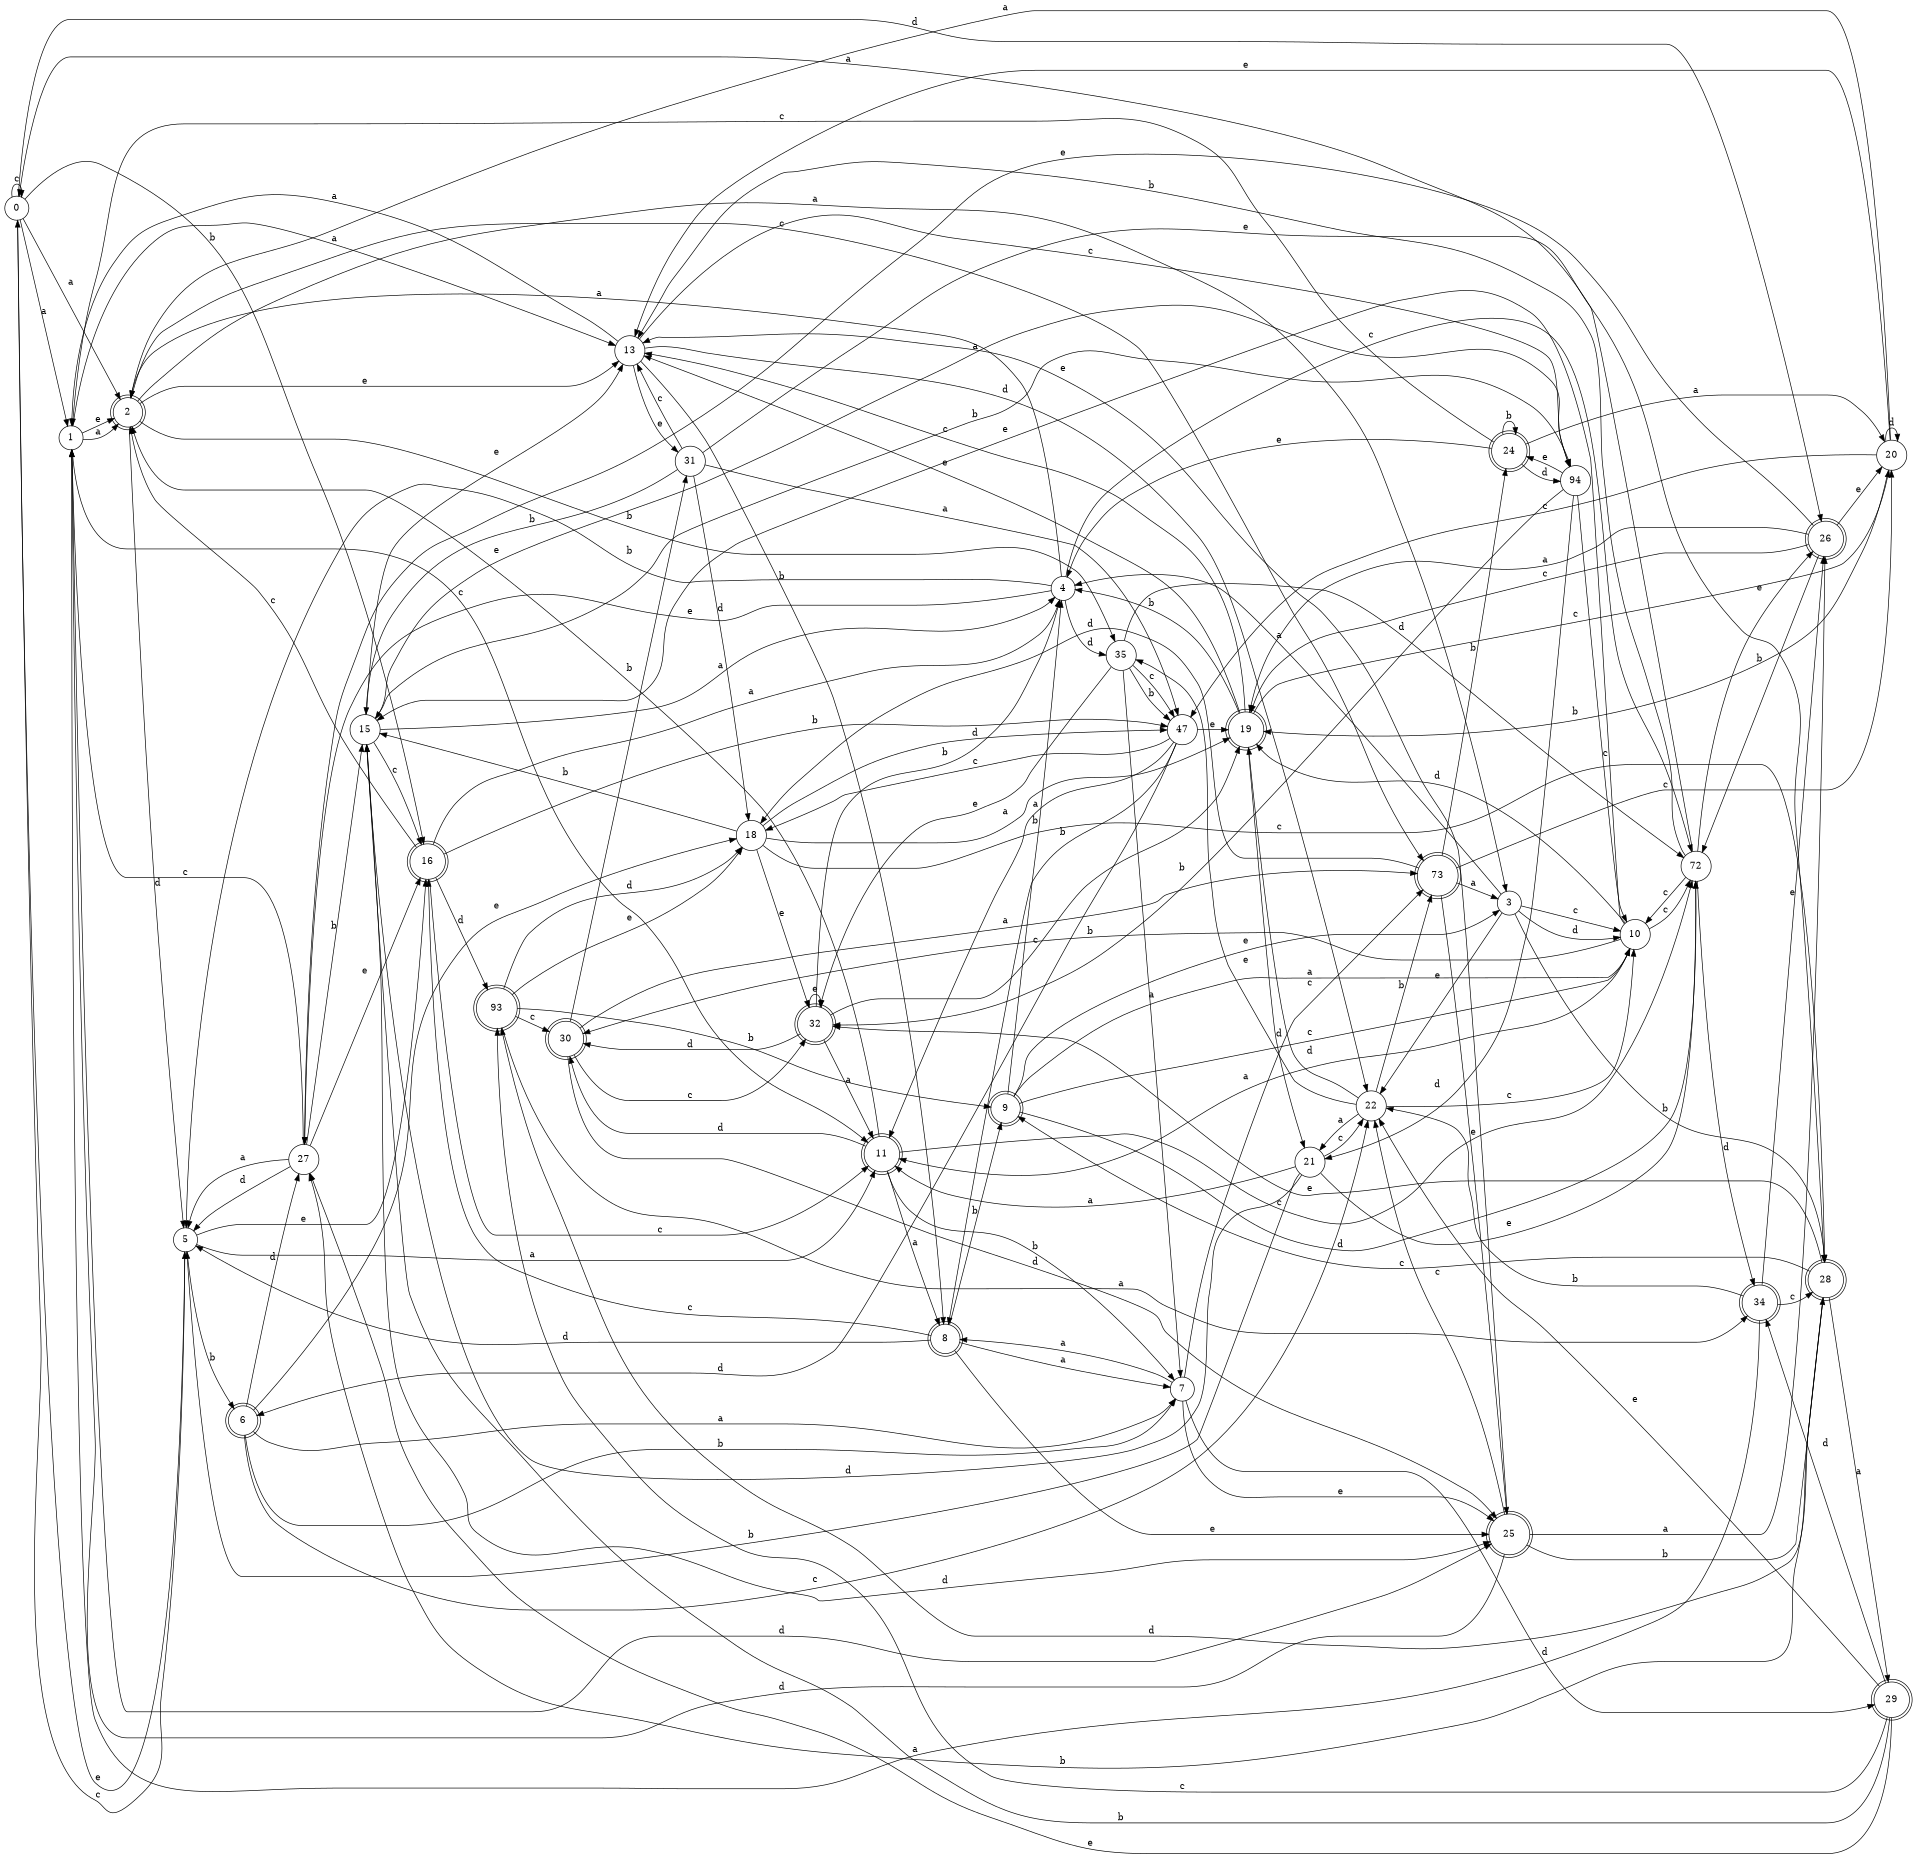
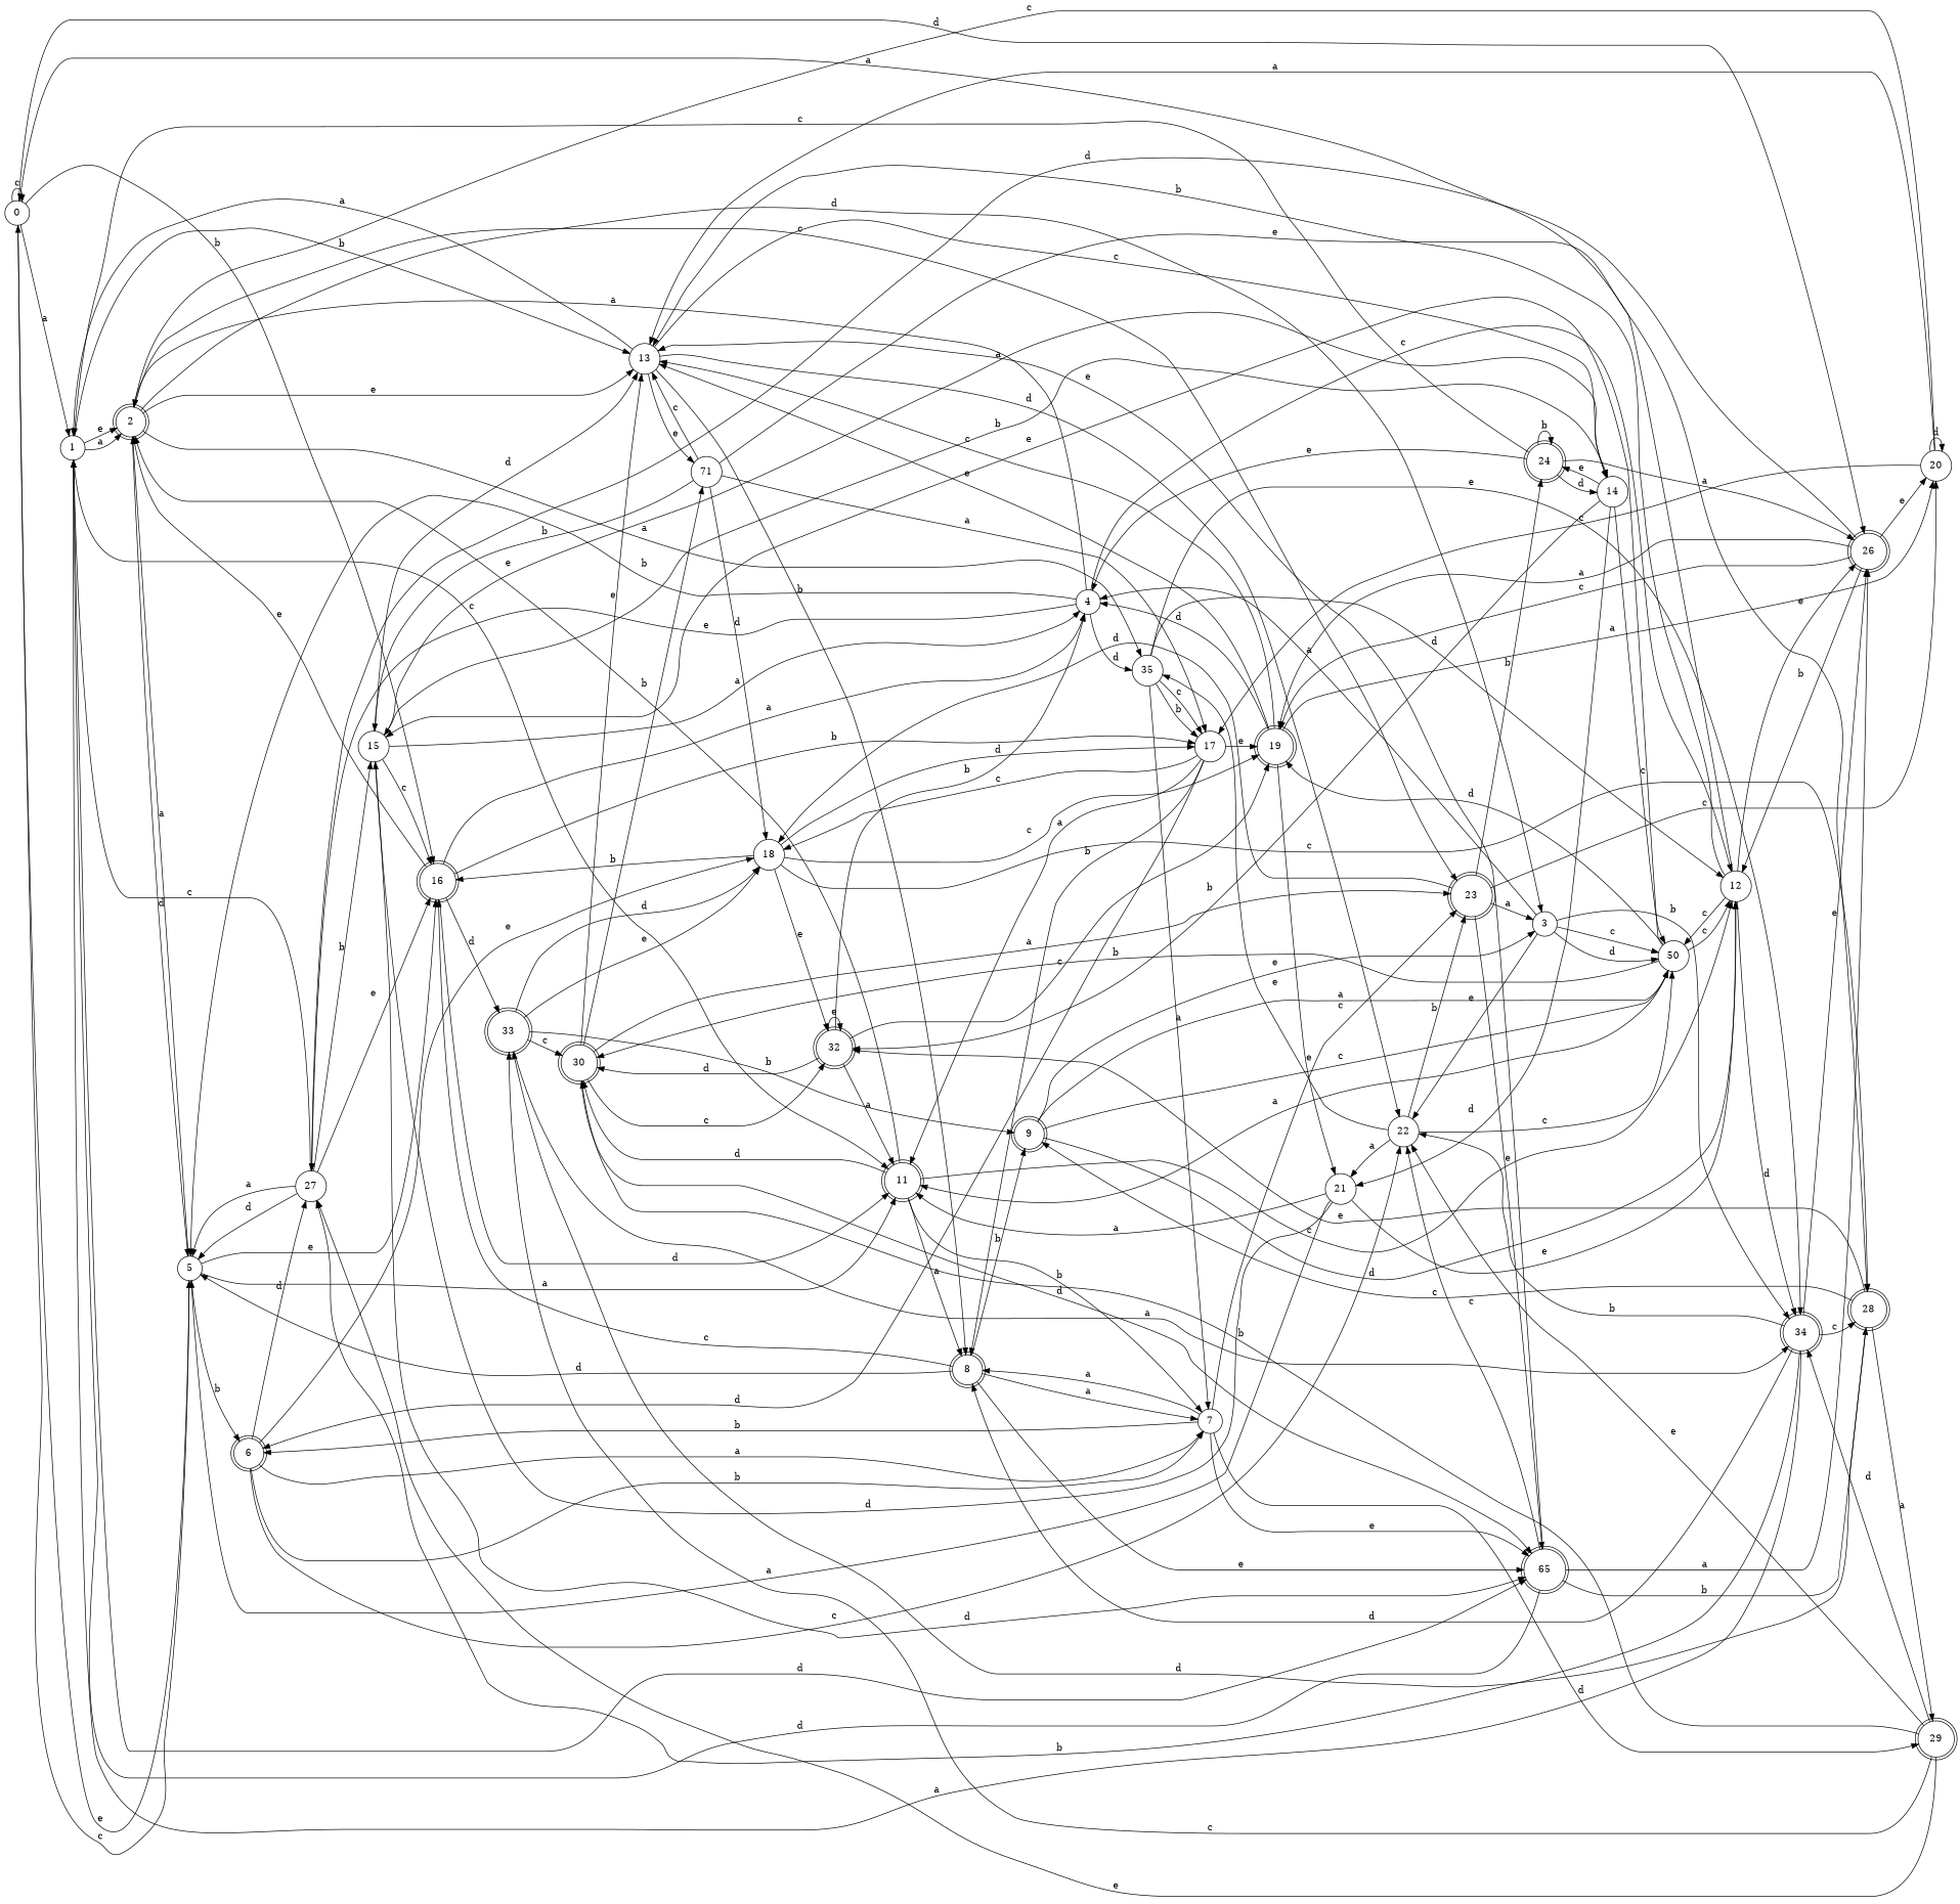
  digraph {
    rankdir=LR
    node [color=black fillcolor=white shape=circle style=filled]
    n1 [label=0]
    n2 [label=1]
    n3 [label=5]
    n4 [label=16 shape=doublecircle style="rounded,filled"]
    n5 [label=26 shape=doublecircle style="rounded,filled"]
    n6 [label=2 shape=doublecircle style="rounded,filled"]
    n7 [label=11 shape=doublecircle style="rounded,filled"]
    n8 [label=13]
-   n9 [label=25 shape=doublecircle style="rounded,filled"]
+   n9 [label=65 shape=doublecircle style="rounded,filled"]
    n10 [label=6 shape=doublecircle style="rounded,filled"]
    n11 [label=4]
-   n12 [label=47]
-   n13 [label=93 shape=doublecircle style="rounded,filled"]
-   n14 [label=72]
+   n12 [label=17]
+   n13 [label=33 shape=doublecircle style="rounded,filled"]
+   n14 [label=12]
    n15 [label=27]
    n16 [label=19 shape=doublecircle style="rounded,filled"]
    n17 [label=20]
    n18 [label=3]
-   n19 [label=73 shape=doublecircle style="rounded,filled"]
+   n19 [label=23 shape=doublecircle style="rounded,filled"]
    n20 [label=35]
    n21 [label=7]
    n22 [label=8 shape=doublecircle style="rounded,filled"]
    n23 [label=30 shape=doublecircle style="rounded,filled"]
    n24 [label=22]
-   n25 [label=94]
-   n26 [label=31]
+   n25 [label=14]
+   n26 [label=71]
    n27 [label=28 shape=doublecircle style="rounded,filled"]
-   n28 [label=10]
+   n28 [label=50]
    n29 [label=34 shape=doublecircle style="rounded,filled"]
    n30 [label=18]
    n31 [label=24 shape=doublecircle style="rounded,filled"]
    n32 [label=15]
    n33 [label=21]
    n34 [label=29 shape=doublecircle style="rounded,filled"]
    n35 [label=32 shape=doublecircle style="rounded,filled"]
    n36 [label=9 shape=doublecircle style="rounded,filled"]
    n1 -> n1 [label=c]
    n1 -> n2 [label=a]
    n1 -> n3 [label=e]
    n1 -> n4 [label=b]
    n1 -> n5 [label=d]
    n2 -> n6 [label=a]
    n2 -> n6 [label=e]
    n2 -> n7 [label=c]
-   n2 -> n8 [label=a]
+   n2 -> n8 [label=b]
    n2 -> n9 [label=d]
    n3 -> n1 [label=c]
    n3 -> n4 [label=e]
-   n1 -> n6 [label=a]
+   n3 -> n6 [label=a]
    n3 -> n7 [label=a]
    n3 -> n10 [label=b]
-   n4 -> n6 [label=c]
-   n4 -> n7 [label=c]
+   n4 -> n6 [label=e]
+   n4 -> n7 [label=d]
    n4 -> n11 [label=a]
    n4 -> n12 [label=b]
    n4 -> n13 [label=d]
    n5 -> n14 [label=b]
-   n5 -> n15 [label=e]
+   n5 -> n15 [label=d]
    n5 -> n16 [label=a]
    n5 -> n16 [label=c]
    n5 -> n17 [label=e]
    n6 -> n3 [label=d]
    n6 -> n8 [label=e]
-   n6 -> n18 [label=a]
+   n6 -> n18 [label=d]
    n6 -> n19 [label=c]
-   n6 -> n20 [label=b]
+   n6 -> n20 [label=a]
    n7 -> n6 [label=e]
    n7 -> n14 [label=c]
    n7 -> n21 [label=b]
    n7 -> n22 [label=a]
    n7 -> n23 [label=d]
    n8 -> n2 [label=a]
    n8 -> n22 [label=b]
    n8 -> n24 [label=d]
    n8 -> n25 [label=c]
    n8 -> n26 [label=e]
    n9 -> n2 [label=d]
    n9 -> n5 [label=a]
    n9 -> n8 [label=e]
    n9 -> n24 [label=c]
    n9 -> n27 [label=b]
    n10 -> n15 [label=d]
    n10 -> n21 [label=a]
    n10 -> n21 [label=b]
    n10 -> n24 [label=c]
    n10 -> n30 [label=e]
    n11 -> n3 [label=b]
    n11 -> n6 [label=a]
    n11 -> n14 [label=c]
    n11 -> n15 [label=e]
    n11 -> n20 [label=d]
    n12 -> n7 [label=a]
    n12 -> n10 [label=d]
    n12 -> n16 [label=e]
    n12 -> n22 [label=b]
    n12 -> n30 [label=c]
    n13 -> n23 [label=c]
    n13 -> n29 [label=a]
    n13 -> n30 [label=d]
    n13 -> n30 [label=e]
    n13 -> n36 [label=b]
    n14 -> n1 [label=a]
    n14 -> n5 [label=e]
    n14 -> n8 [label=b]
    n14 -> n28 [label=c]
    n14 -> n29 [label=d]
    n15 -> n2 [label=c]
    n15 -> n3 [label=a]
    n15 -> n3 [label=d]
    n15 -> n4 [label=e]
    n15 -> n32 [label=b]
    n16 -> n8 [label=c]
    n16 -> n8 [label=e]
-   n16 -> n11 [label=b]
-   n16 -> n17 [label=c]
-   n16 -> n33 [label=d]
-   n17 -> n6 [label=a]
-   n17 -> n8 [label=e]
+   n16 -> n11 [label=d]
+   n16 -> n17 [label=a]
+   n16 -> n33 [label=e]
+   n17 -> n6 [label=c]
+   n17 -> n8 [label=a]
    n17 -> n12 [label=c]
-   n17 -> n16 [label=b]
    n17 -> n17 [label=d]
    n18 -> n11 [label=a]
    n18 -> n24 [label=e]
    n18 -> n28 [label=c]
    n18 -> n28 [label=d]
-   n18 -> n27 [label=b]
+   n18 -> n29 [label=b]
    n19 -> n9 [label=e]
    n19 -> n17 [label=c]
    n19 -> n18 [label=a]
    n19 -> n30 [label=d]
    n19 -> n31 [label=b]
    n20 -> n12 [label=b]
    n20 -> n12 [label=c]
    n20 -> n14 [label=d]
    n20 -> n21 [label=a]
-   n20 -> n35 [label=e]
+   n20 -> n29 [label=e]
    n21 -> n9 [label=e]
+   n21 -> n10 [label=b]
    n21 -> n19 [label=c]
    n21 -> n22 [label=a]
    n21 -> n34 [label=d]
    n22 -> n3 [label=d]
    n22 -> n4 [label=c]
    n22 -> n9 [label=e]
    n22 -> n21 [label=a]
    n22 -> n36 [label=b]
+   n23 -> n8 [label=e]
    n23 -> n9 [label=d]
    n23 -> n19 [label=a]
    n23 -> n26 [label=b]
    n23 -> n35 [label=c]
-   n24 -> n16 [label=d]
    n24 -> n19 [label=b]
    n24 -> n20 [label=e]
    n24 -> n28 [label=c]
    n24 -> n33 [label=a]
    n25 -> n28 [label=c]
    n25 -> n31 [label=e]
    n25 -> n32 [label=a]
    n25 -> n33 [label=d]
    n25 -> n35 [label=b]
    n26 -> n8 [label=c]
    n26 -> n12 [label=a]
    n26 -> n27 [label=e]
    n26 -> n30 [label=d]
    n26 -> n32 [label=b]
    n27 -> n13 [label=d]
-   n27 -> n15 [label=b]
+   n29 -> n15 [label=b]
    n27 -> n34 [label=a]
    n27 -> n35 [label=e]
    n27 -> n36 [label=c]
    n28 -> n7 [label=a]
    n28 -> n14 [label=c]
    n28 -> n16 [label=d]
    n28 -> n23 [label=b]
    n28 -> n32 [label=e]
    n29 -> n2 [label=a]
    n29 -> n5 [label=e]
+   n29 -> n22 [label=d]
    n29 -> n24 [label=b]
    n29 -> n27 [label=c]
    n30 -> n12 [label=d]
-   n30 -> n16 [label=a]
+   n30 -> n16 [label=c]
    n30 -> n27 [label=c]
-   n30 -> n32 [label=b]
+   n30 -> n4 [label=b]
    n30 -> n35 [label=e]
    n31 -> n2 [label=c]
    n31 -> n11 [label=e]
-   n31 -> n17 [label=a]
+   n31 -> n5 [label=a]
    n31 -> n25 [label=d]
    n31 -> n31 [label=b]
    n32 -> n4 [label=c]
-   n32 -> n8 [label=e]
+   n32 -> n8 [label=d]
    n32 -> n9 [label=d]
    n32 -> n11 [label=a]
    n32 -> n25 [label=b]
-   n33 -> n3 [label=b]
+   n33 -> n3 [label=a]
    n33 -> n7 [label=a]
    n33 -> n14 [label=e]
-   n33 -> n24 [label=c]
    n33 -> n32 [label=d]
    n34 -> n13 [label=c]
    n34 -> n15 [label=e]
-   n34 -> n32 [label=b]
+   n34 -> n23 [label=b]
    n34 -> n24 [label=e]
    n34 -> n29 [label=d]
    n35 -> n7 [label=a]
    n35 -> n11 [label=b]
    n35 -> n16 [label=c]
    n35 -> n23 [label=d]
    n35 -> n35 [label=e]
-   n36 -> n11 [label=b]
    n36 -> n14 [label=d]
    n36 -> n18 [label=e]
    n36 -> n28 [label=a]
    n36 -> n28 [label=c]
  }
